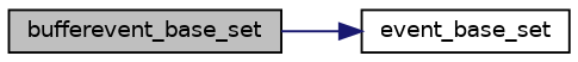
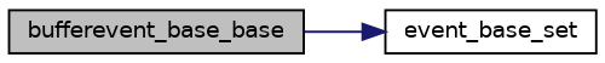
  digraph {
    rankdir=LR
    node [color=black fontname=Helvetica fontsize=10 shape=record style=filled]
-   n1 [fillcolor=grey75 fontcolor=black height=0.2 label=bufferevent_base_set width=0.4]
+   n1 [fillcolor=grey75 fontcolor=black height=0.2 label=bufferevent_base_base width=0.4]
    n2 [fillcolor=white height=0.2 label=event_base_set width=0.4]
    n1 -> n2 [color=midnightblue fontname=Helvetica fontsize=10 labelfontname=Helvetica labelfontsize=10 style=solid]
  }
